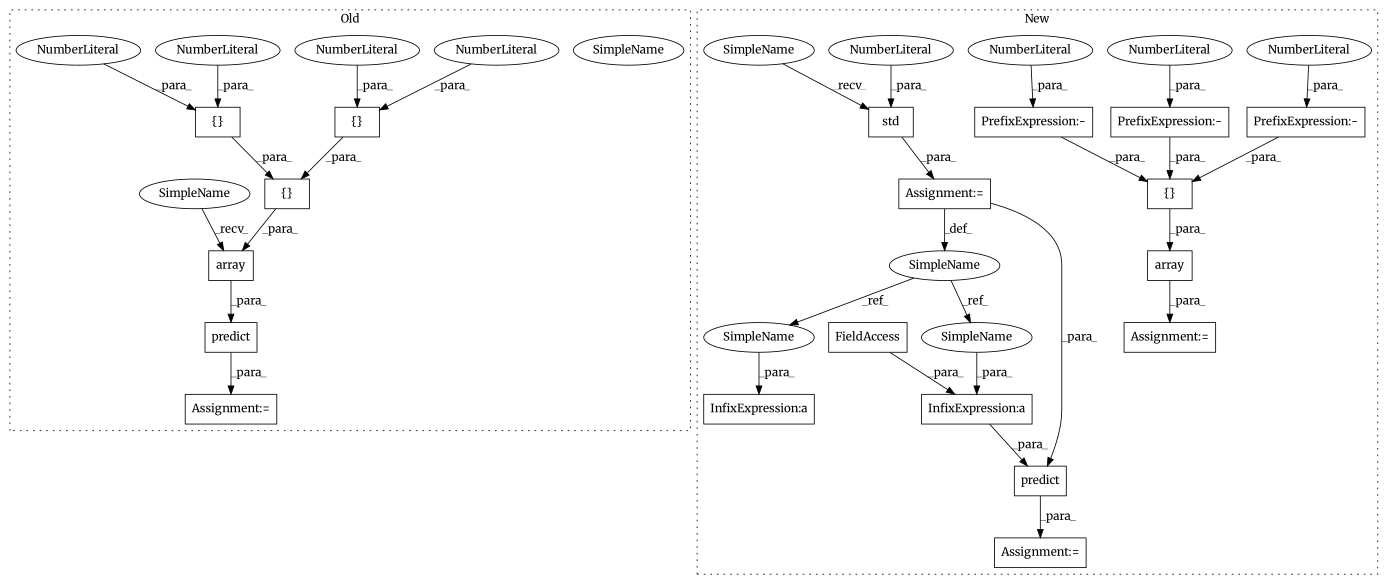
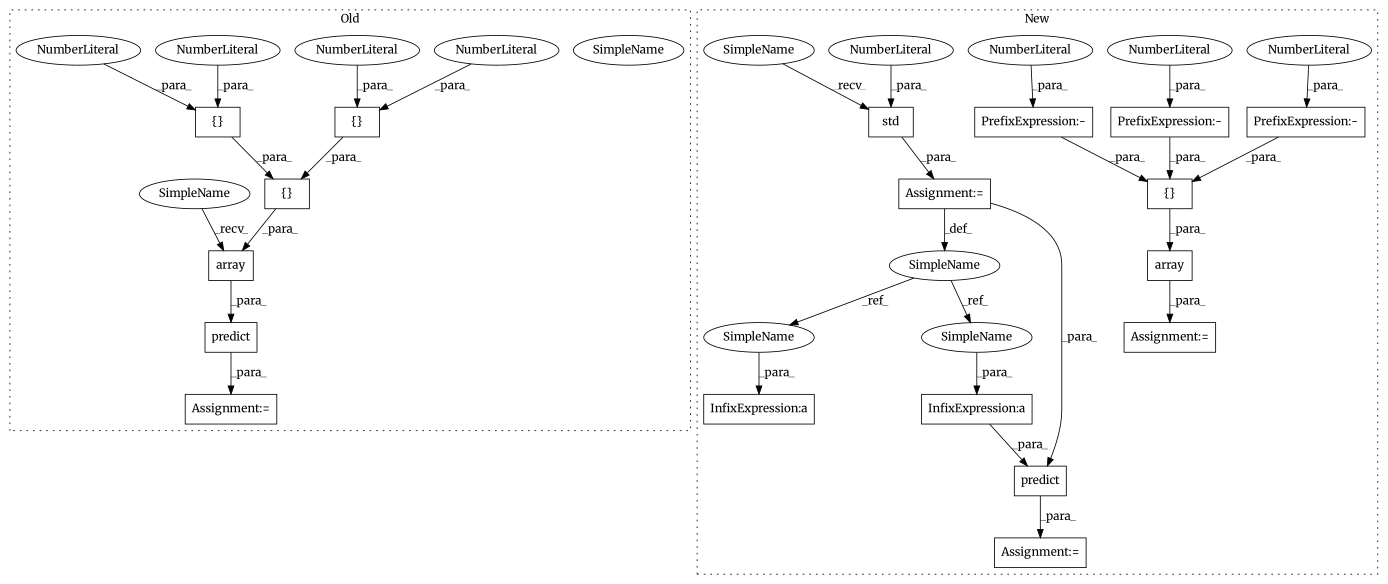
  digraph {
    fontname=Merriweather
    node [a=34 l=1 s=11780 shape=box fontname=Merriweather]
    edge [fontname=Merriweather]
    n1 [a=42 l=5 label=SimpleName shape=ellipse]
    n2 [a=32 l="6,1" label=array s="11786,11818"]
    n3 [a=4 l="1,1" label="{}" s="11804,11808"]
    n4 [label=NumberLiteral s=11805 shape=ellipse]
    n5 [label=NumberLiteral s=11807 shape=ellipse]
    n6 [a=4 l="1,1" label="{}" s="11810,11816"]
    n7 [l=2 label=NumberLiteral s=11811 shape=ellipse]
    n8 [l=2 label=NumberLiteral s=11814 shape=ellipse]
    n9 [a=4 l="1,1" label="{}" s="11803,11817"]
    n10 [a=32 l="8,1" label=predict s="11772,11819"]
    n11 [a=7 label="Assignment:=" s=11769]
    n12 [a=42 l=5 label=SimpleName shape=ellipse]
    n13 [a=32 l="4,1" label=std s="12881,12888"]
    n14 [a=27 l=3 label="InfixExpression:a" s=12902]
    n15 [a=27 l=3 label="InfixExpression:a" s=12941]
    n16 [label=NumberLiteral s=12887 shape=ellipse]
-   n17 [a=22 l=13 label=FieldAccess s=12928]
    n18 [a=32 l="6,1" label=array s="12968,13034"]
    n19 [a=4 l="1,1" label="{}" s="12985,13033"]
    n20 [a=32 l="8,1" label=predict s="12920,12946"]
    n21 [a=42 l=2 label=SimpleName s=12872 shape=ellipse]
    n22 [a=38 label="PrefixExpression:-" s=12986]
    n23 [l=14 label=NumberLiteral s=12987 shape=ellipse]
    n24 [a=38 label="PrefixExpression:-" s=13002]
    n25 [l=14 label=NumberLiteral s=13003 shape=ellipse]
    n26 [a=7 label="Assignment:=" s=12874]
    n27 [a=7 label="Assignment:=" s=12961]
    n28 [a=38 label="PrefixExpression:-" s=13018]
    n29 [l=14 label=NumberLiteral s=13019 shape=ellipse]
    n30 [a=7 label="Assignment:=" s=12917]
    n31 [a=42 l=5 label=SimpleName s=12875 shape=ellipse]
    n32 [a=42 l=2 label=SimpleName s=12944 shape=ellipse]
    n33 [a=42 l=2 label=SimpleName s=12905 shape=ellipse]
    subgraph cluster_1 {
      label=Old
      style=dotted
      n1
      n2
      n3
      n4
      n5
      n6
      n7
      n8
      n9
      n10
      n11
      n12
    }
    subgraph cluster_2 {
      label=New
      style=dotted
      n13
      n14
      n15
      n16
-     n17
      n18
      n19
      n20
      n21
      n22
      n23
      n24
      n25
      n26
      n27
      n28
      n29
      n30
      n31
      n32
      n33
    }
    n2 -> n10 [label=_para_]
    n3 -> n9 [label=_para_]
    n4 -> n3 [label=_para_]
    n5 -> n3 [label=_para_]
    n6 -> n9 [label=_para_]
    n7 -> n6 [label=_para_]
    n8 -> n6 [label=_para_]
    n9 -> n2 [label=_para_]
    n10 -> n11 [label=_para_]
    n12 -> n2 [label=_recv_]
    n13 -> n26 [label=_para_]
    n15 -> n20 [label=_para_]
    n16 -> n13 [label=_para_]
-   n17 -> n15 [label=_para_]
    n18 -> n27 [label=_para_]
    n19 -> n18 [label=_para_]
    n20 -> n30 [label=_para_]
    n21 -> n32 [label=_ref_]
    n21 -> n33 [label=_ref_]
    n22 -> n19 [label=_para_]
    n23 -> n22 [label=_para_]
    n24 -> n19 [label=_para_]
    n25 -> n24 [label=_para_]
    n26 -> n20 [label=_para_]
    n26 -> n21 [label=_def_]
    n28 -> n19 [label=_para_]
    n29 -> n28 [label=_para_]
    n31 -> n13 [label=_recv_]
    n32 -> n15 [label=_para_]
    n33 -> n14 [label=_para_]
  }
